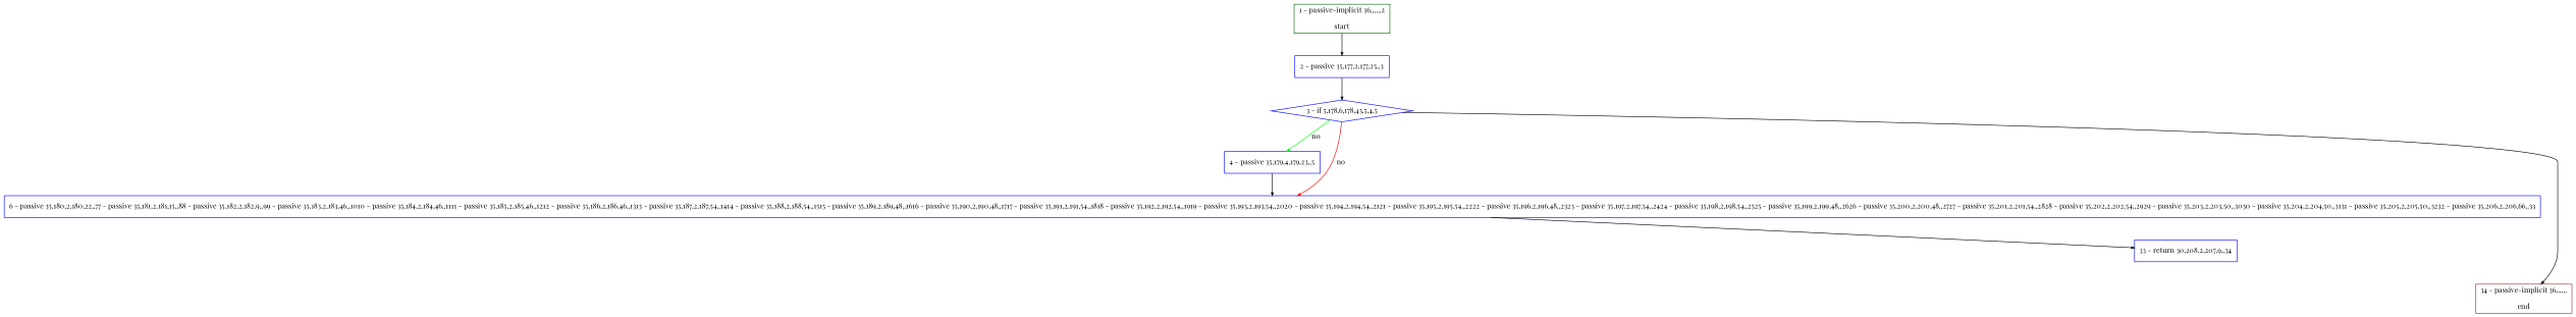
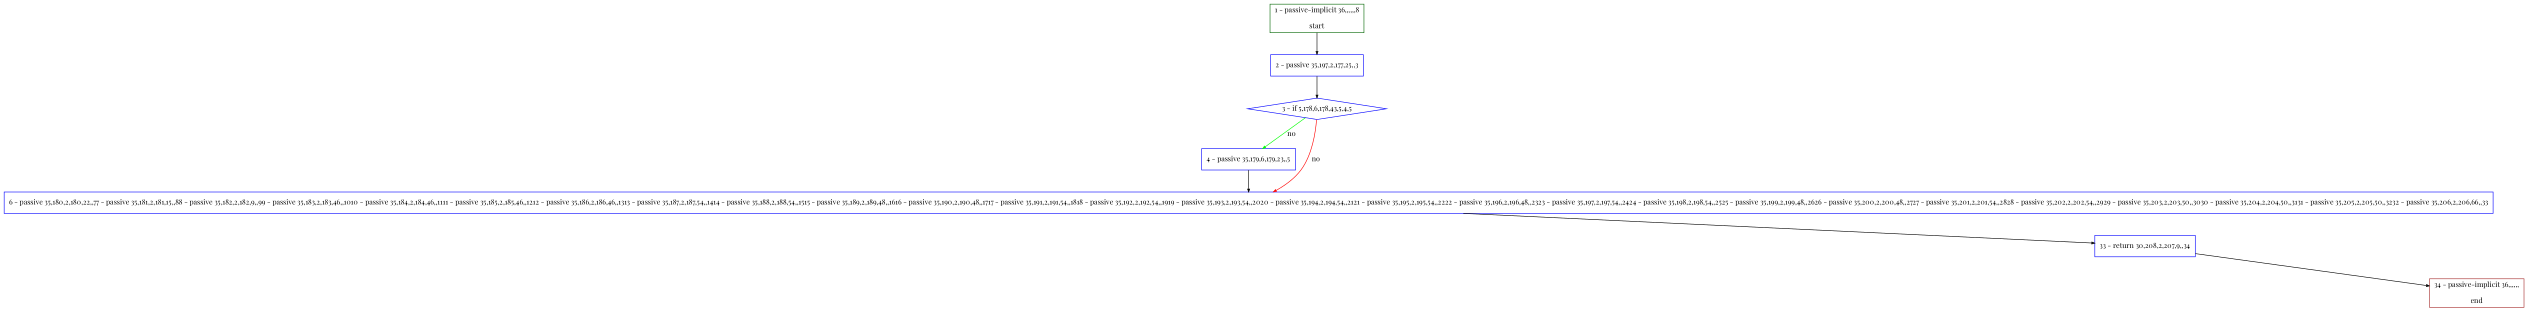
  digraph {
    bgcolor=white
    compound=true
    fillcolor="#FFFFCC"
    fontname="Playfair Display"
    fontsize=12
    pack=true
    packmode=clust
    style="rounded,filled"
    node [color="#0000ff" compound=true fillcolor="#ffffff" fixedsize=false fontname="Playfair Display" fontsize=12 node_initialized=no shape=box style=filled]
    edge [arrowhead=normal arrowsize=0.5 arrowtail=none color="#000000" compound=true dir=forward fontcolor=black fontname="Playfair Display" fontsize=12]
-   n1 [label="2 - passive 35,177,2,177,25,,3"]
+   n1 [label="2 - passive 35,197,2,177,25,,3"]
    n2 [label="3 - if 5,178,6,178,43,5,4,5" shape=diamond]
-   n3 [label="4 - passive 35,179,4,179,23,,5"]
+   n3 [label="4 - passive 35,179,6,179,23,,5"]
    n4 [label="6 - passive 35,180,2,180,22,,77 - passive 35,181,2,181,15,,88 - passive 35,182,2,182,9,,99 - passive 35,183,2,183,46,,1010 - passive 35,184,2,184,46,,1111 - passive 35,185,2,185,46,,1212 - passive 35,186,2,186,46,,1313 - passive 35,187,2,187,54,,1414 - passive 35,188,2,188,54,,1515 - passive 35,189,2,189,48,,1616 - passive 35,190,2,190,48,,1717 - passive 35,191,2,191,54,,1818 - passive 35,192,2,192,54,,1919 - passive 35,193,2,193,54,,2020 - passive 35,194,2,194,54,,2121 - passive 35,195,2,195,54,,2222 - passive 35,196,2,196,48,,2323 - passive 35,197,2,197,54,,2424 - passive 35,198,2,198,54,,2525 - passive 35,199,2,199,48,,2626 - passive 35,200,2,200,48,,2727 - passive 35,201,2,201,54,,2828 - passive 35,202,2,202,54,,2929 - passive 35,203,2,203,50,,3030 - passive 35,204,2,204,50,,3131 - passive 35,205,2,205,50,,3232 - passive 35,206,2,206,66,,33"]
-   n5 [color="#006400" label="1 - passive-implicit 36,,,,,,2\n\nstart"]
+   n5 [color="#006400" label="1 - passive-implicit 36,,,,,,8\n\nstart"]
    n6 [label="33 - return 30,208,2,207,9,,34"]
    n7 [color="#a52a2a" label="34 - passive-implicit 36,,,,,,\n\nend"]
    n1 -> n2
    n2 -> n3 [color="#00ff00" label=no]
    n2 -> n4 [color="#ff0000" label=no]
    n3 -> n4
    n4 -> n6
    n5 -> n1
-   n2 -> n7
+   n6 -> n7
  }
